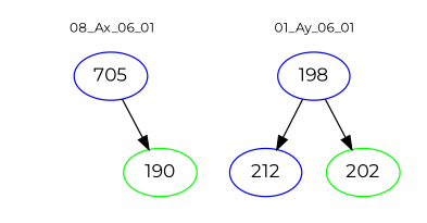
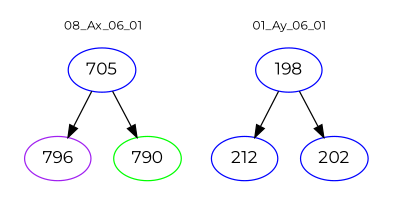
  digraph {
    fontname=Montserrat
    node [color=blue fontname=Montserrat]
    edge [color=black fontname=Montserrat]
    n1 [label=705]
-   n3 [color=green label=190]
+   n2 [color=purple label=796]
+   n3 [color=green label=790]
    n4 [label=198]
    n5 [label=212]
-   n6 [color=green label=202]
+   n6 [label=202]
    subgraph cluster_1 {
      color=white
      fontsize=10
      label="08_Ax_06_01"
      n1
+     n2
      n3
    }
    subgraph cluster_2 {
      color=white
      fontsize=10
      label="01_Ay_06_01"
      n4
      n5
      n6
    }
+   n1 -> n2
    n1 -> n3
    n4 -> n5
    n4 -> n6
  }
